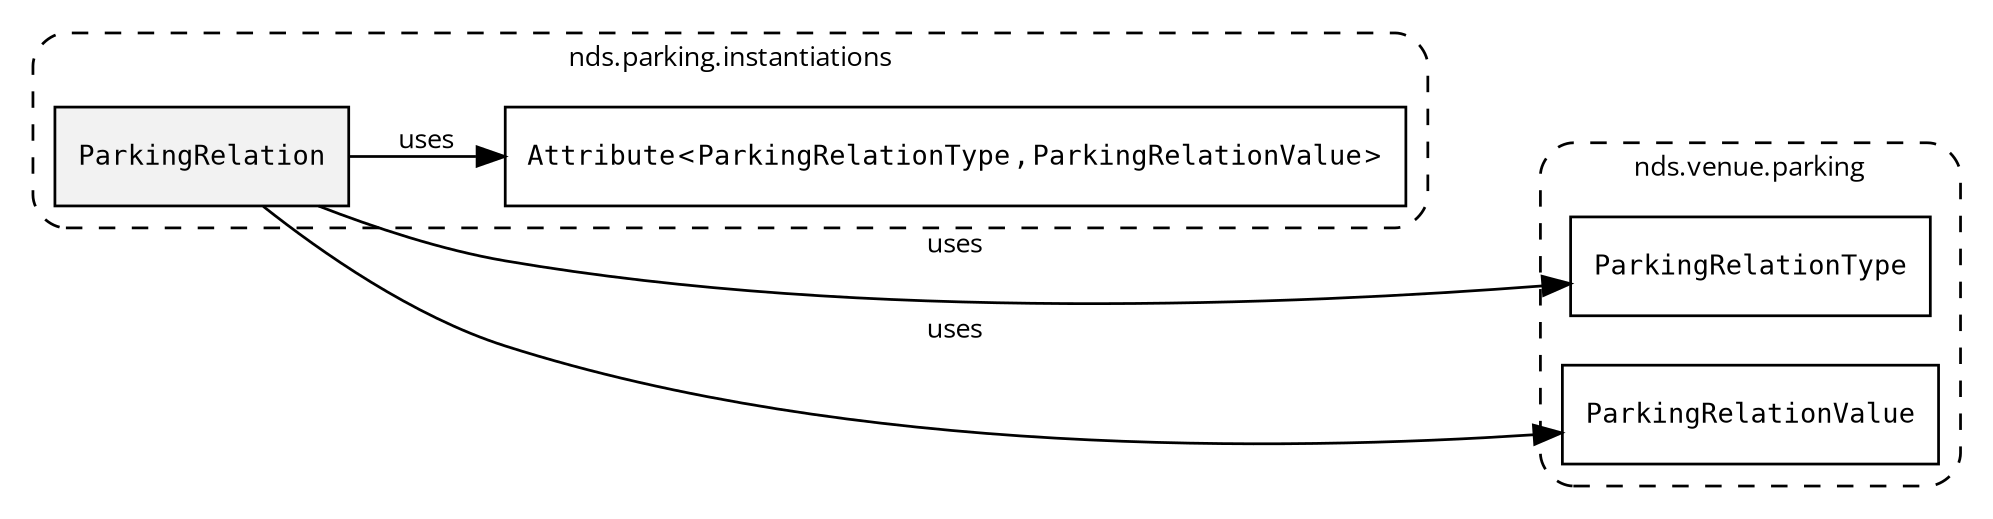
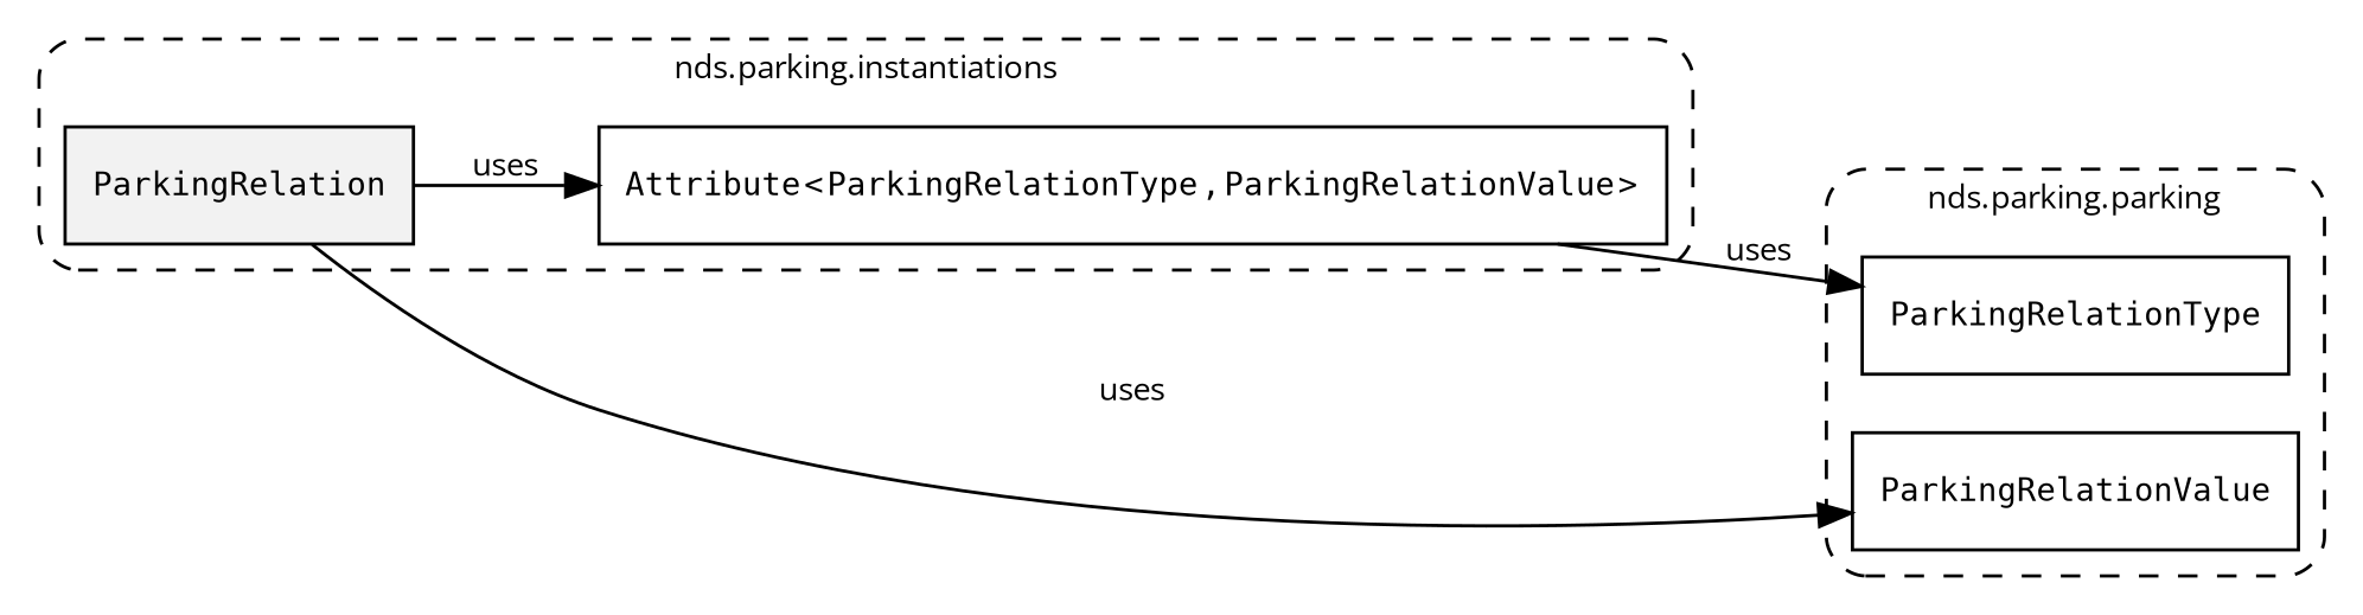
  digraph {
    fontname="Open Sans"
    fontsize=10
    rankdir=LR
    node [fontname="Open Sans" fontsize=10 shape=box]
    edge [fontname="Open Sans" fontsize=10]
    n1 [fillcolor="#0000000D" label=<<font face="monospace"><table align="center" border="0" cellspacing="0" cellpadding="0"><tr><td href="../../../content/packages/nds.venue.instantiations.html#InstantiateType-ParkingRelation" title="InstantiateType defined in nds.venue.instantiations">ParkingRelation</td></tr></table></font>> style=filled]
    n2 [label=<<font face="monospace"><table align="center" border="0" cellspacing="0" cellpadding="0"><tr><td href="../../../content/packages/nds.core.attributemap.html#Structure-Attribute" title="Structure defined in nds.core.attributemap">Attribute</td><td>&lt;</td><td><table align="center" border="0" cellspacing="0" cellpadding="0"><tr><td href="../../../content/packages/nds.venue.parking.html#Enum-ParkingRelationType" title="Enum defined in nds.venue.parking">ParkingRelationType</td></tr></table></td><td>,</td><td><table align="center" border="0" cellspacing="0" cellpadding="0"><tr><td href="../../../content/packages/nds.venue.parking.html#Choice-ParkingRelationValue" title="Choice defined in nds.venue.parking">ParkingRelationValue</td></tr></table></td><td>&gt;</td></tr></table></font>>]
    n3 [label=<<font face="monospace"><table align="center" border="0" cellspacing="0" cellpadding="0"><tr><td href="../../../content/packages/nds.venue.parking.html#Enum-ParkingRelationType" title="Enum defined in nds.venue.parking">ParkingRelationType</td></tr></table></font>>]
    n4 [label=<<font face="monospace"><table align="center" border="0" cellspacing="0" cellpadding="0"><tr><td href="../../../content/packages/nds.venue.parking.html#Choice-ParkingRelationValue" title="Choice defined in nds.venue.parking">ParkingRelationValue</td></tr></table></font>>]
    subgraph cluster_1 {
      label="nds.parking.instantiations"
      style="dashed, rounded"
      n1
      n2
    }
    subgraph cluster_2 {
-     label="nds.venue.parking"
+     label="nds.parking.parking"
      style="dashed, rounded"
      n3
      n4
    }
    n1 -> n2 [label=uses]
-   n1 -> n3 [label=uses]
+   n2 -> n3 [label=uses]
    n1 -> n4 [label=uses]
  }
